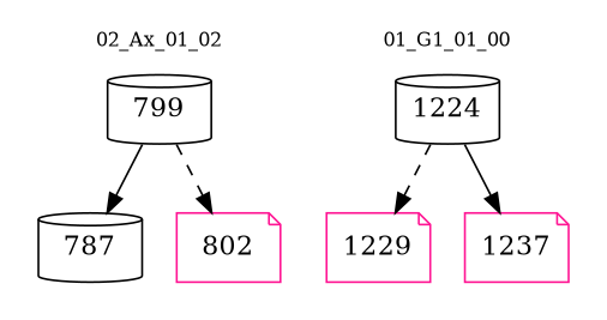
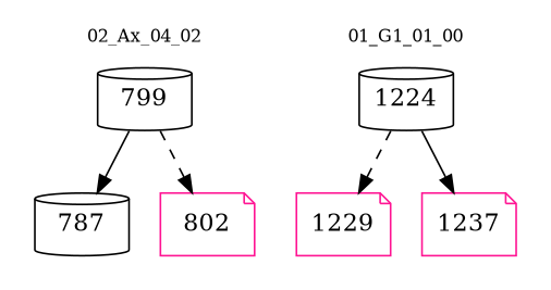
  digraph {
    node [color=black shape=cylinder]
    edge [color=black style=solid]
    n1 [label=799]
    n2 [label=787]
    n3 [color=deeppink label=802 shape=note]
    n4 [color=deeppink label=1229 shape=note]
    n5 [label=1224]
    n6 [color=deeppink label=1237 shape=note]
    subgraph cluster_1 {
      color=white
      fontsize=10
-     label="02_Ax_01_02"
+     label="02_Ax_04_02"
      n1
      n2
      n3
    }
    subgraph cluster_2 {
      color=white
      fontsize=10
      label="01_G1_01_00"
      n4
      n5
      n6
    }
    n1 -> n2
    n1 -> n3 [style=dashed]
    n5 -> n4 [style=dashed]
    n5 -> n6
  }
